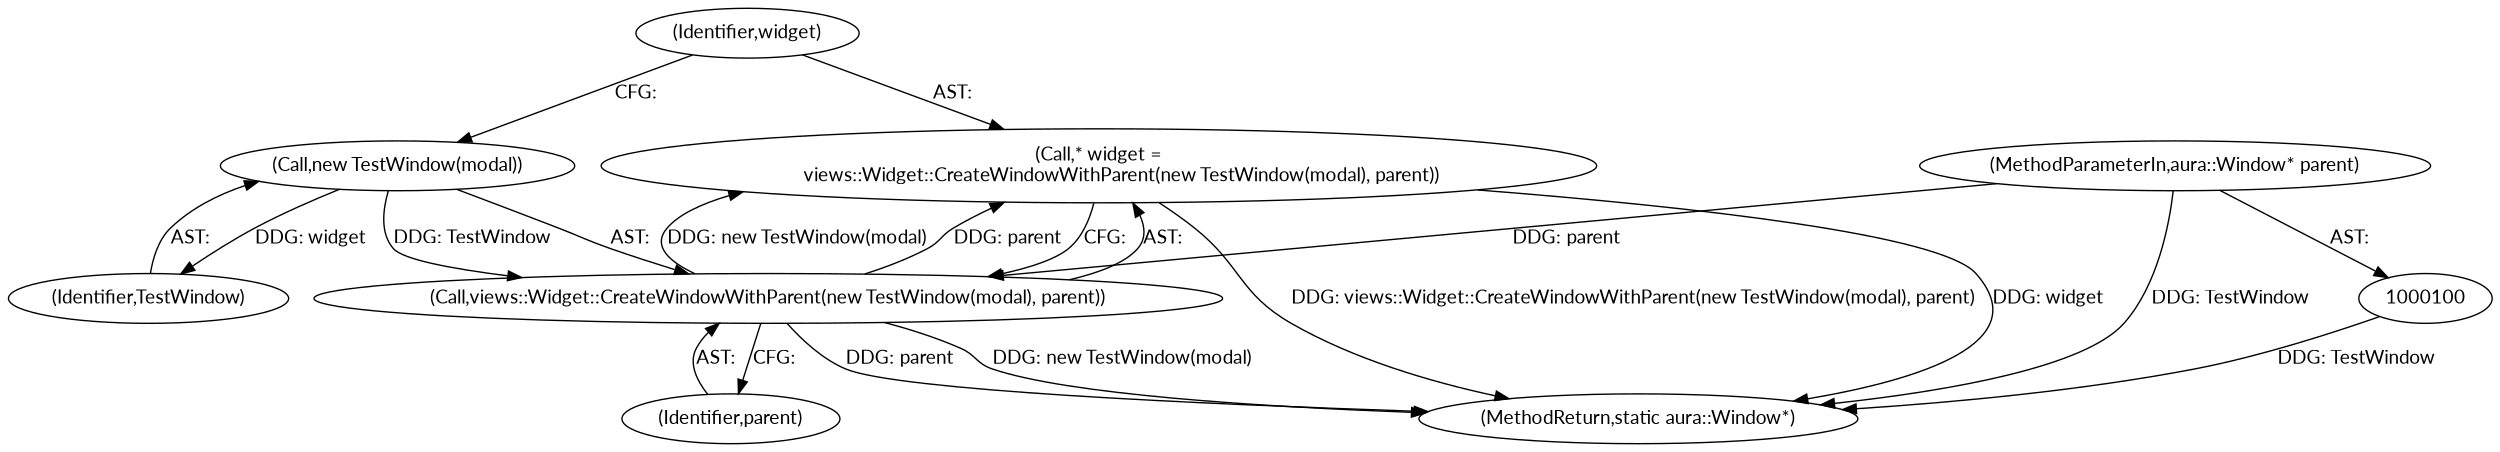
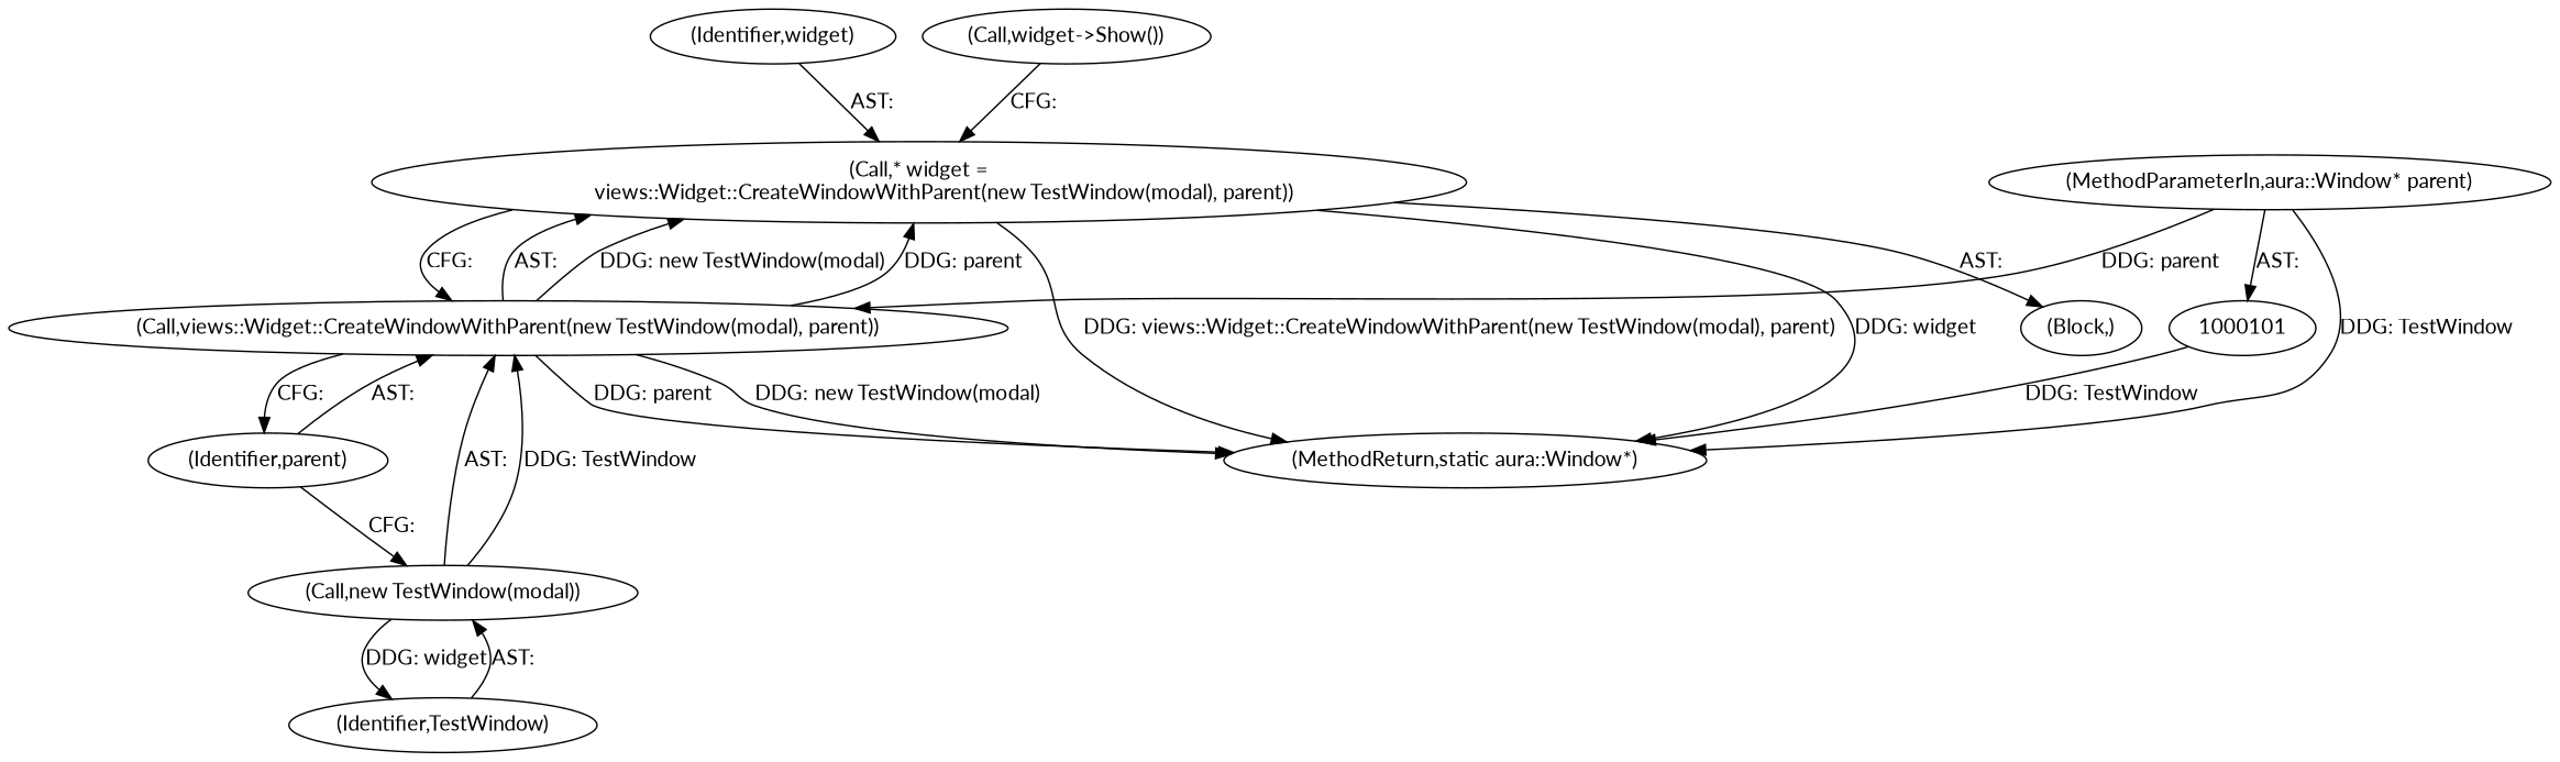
  digraph {
    fontname=Lato
    node [fontname=Lato]
    edge [fontname=Lato]
    n1 [label="(Call,* widget =\n         views::Widget::CreateWindowWithParent(new TestWindow(modal), parent))"]
    n2 [label="(Call,views::Widget::CreateWindowWithParent(new TestWindow(modal), parent))"]
    n3 [label="(MethodReturn,static aura::Window*)"]
+   n4 [label="(Block,)"]
    n5 [label="(Identifier,parent)"]
    n6 [label="(Call,new TestWindow(modal))"]
    n7 [label="(Identifier,TestWindow)"]
    n8 [label="(MethodParameterIn,aura::Window* parent)"]
-   1000100
+   1000100 [label=1000101]
    n10 [label="(Identifier,widget)"]
+   n11 [label="(Call,widget->Show())"]
    n1 -> n2 [label="CFG: "]
    n1 -> n3 [label="DDG: views::Widget::CreateWindowWithParent(new TestWindow(modal), parent)"]
    n1 -> n3 [label="DDG: widget"]
+   n1 -> n4 [label="AST: "]
    n2 -> n1 [label="AST: "]
    n2 -> n1 [label="DDG: new TestWindow(modal)"]
    n2 -> n1 [label="DDG: parent"]
    n2 -> n3 [label="DDG: new TestWindow(modal)"]
    n2 -> n3 [label="DDG: parent"]
    n2 -> n5 [label="CFG: "]
    n5 -> n2 [label="AST: "]
-   n10 -> n6 [label="CFG: "]
+   n5 -> n6 [label="CFG: "]
    n6 -> n2 [label="AST: "]
    n6 -> n2 [label="DDG: TestWindow"]
    n6 -> n7 [label="DDG: widget"]
    n7 -> n6 [label="AST: "]
    n8 -> n2 [label="DDG: parent"]
    n8 -> n3 [label="DDG: TestWindow"]
    n8 -> 1000100 [label="AST: "]
    1000100 -> n3 [label="DDG: TestWindow"]
    n10 -> n1 [label="AST: "]
+   n11 -> n1 [label="CFG: "]
  }
